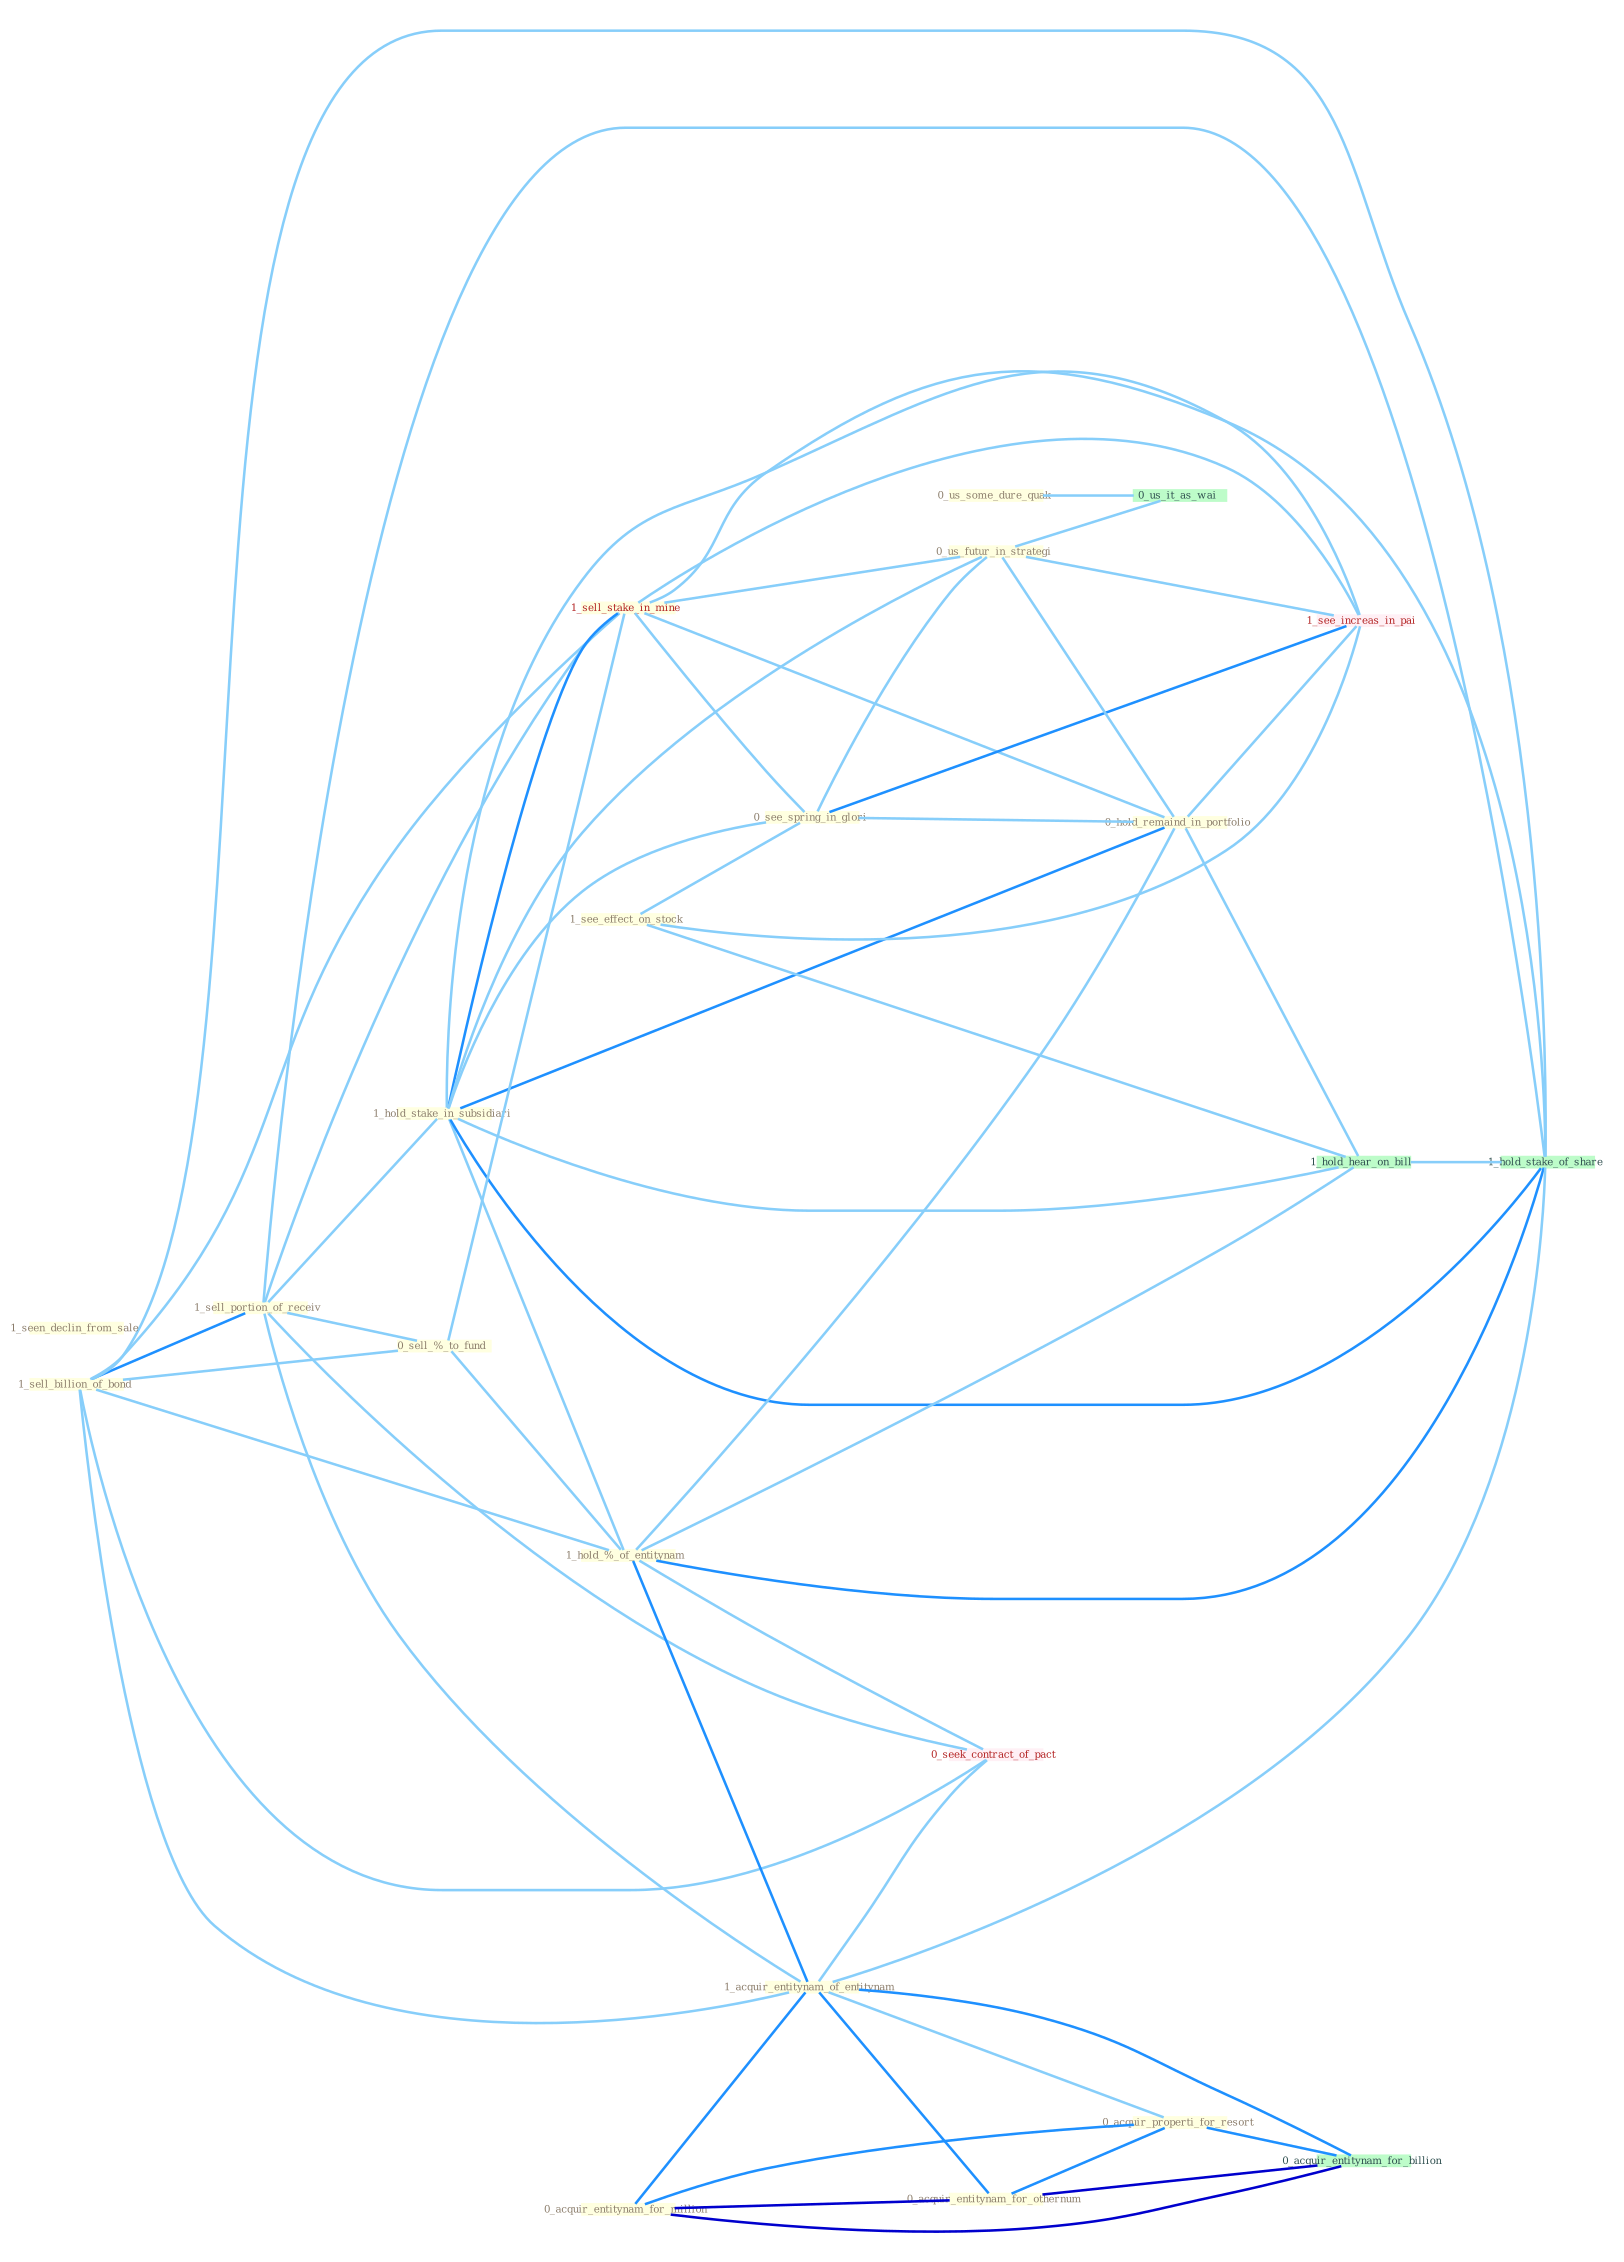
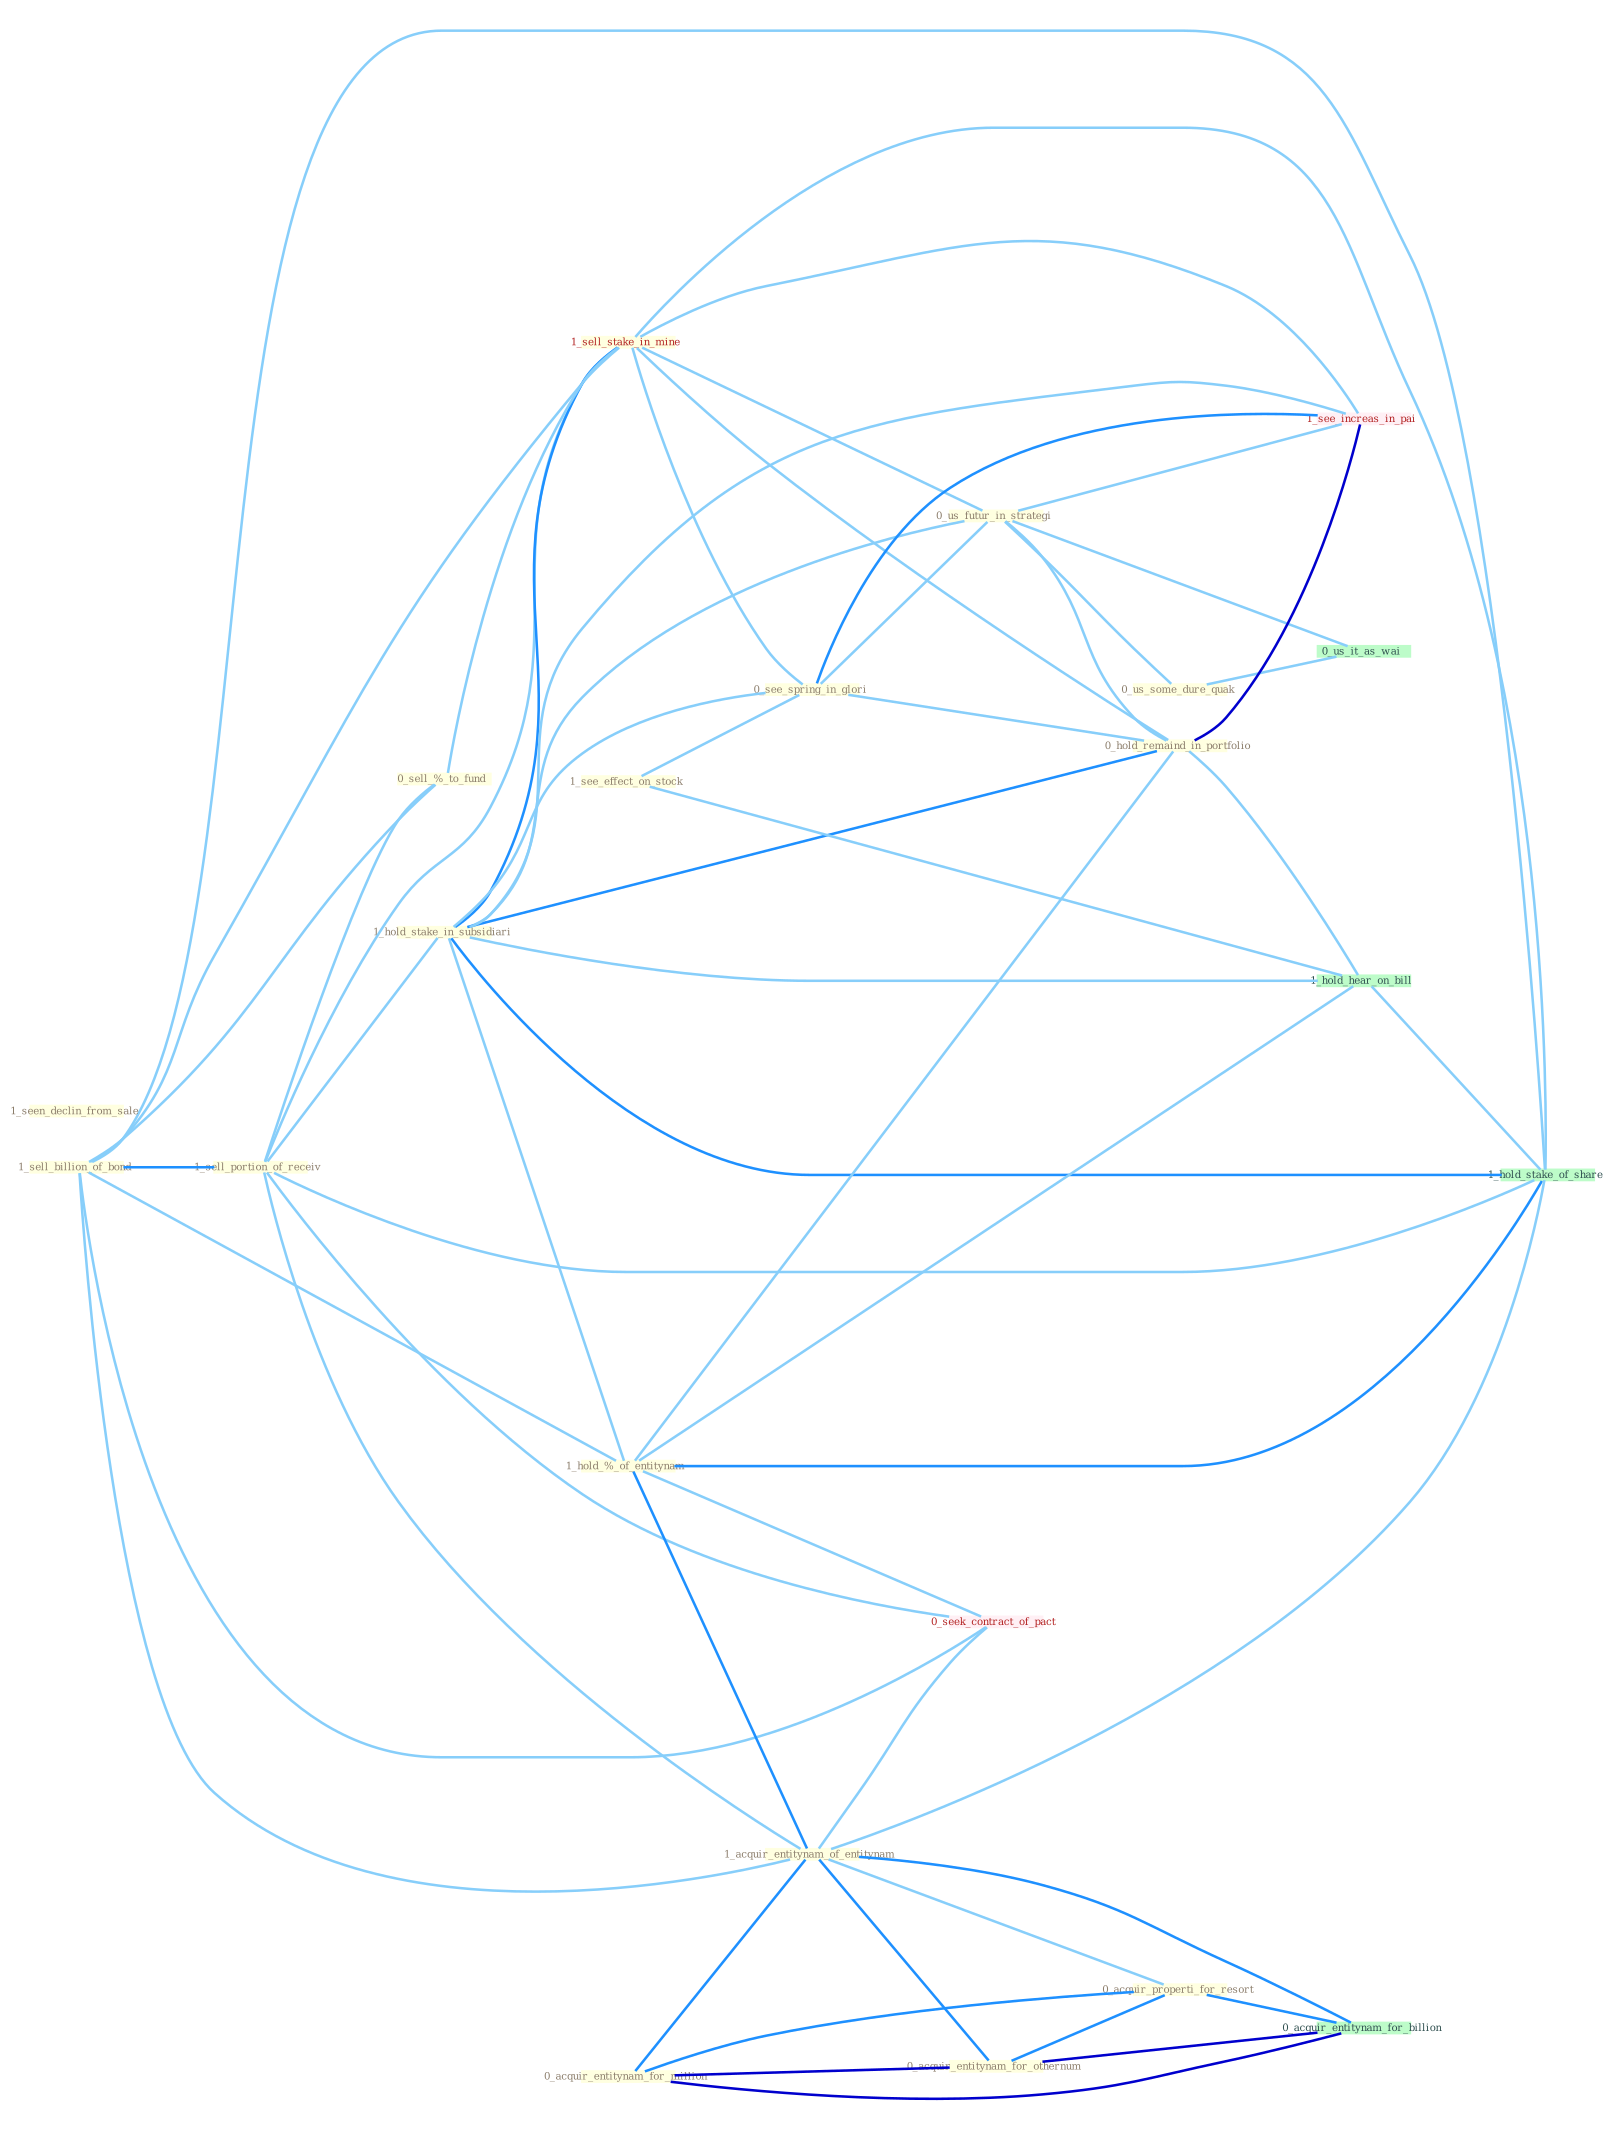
  graph {
    rankdir=LR
    node [color="#ffffe0" fixedsize=true fontcolor="#8b7d6b" fontsize=4 shape=polygon style=filled]
    edge [color="#87cefa" w=1]
    "1_sell_billion_of_bond " [height=.06 width=.5]
    "1_sell_portion_of_receiv " [height=.06 width=.5]
    "1_hold_stake_in_subsidiari " [height=.06 width=.5]
    "0_sell_%_to_fund " [height=.06 width=.5]
    "1_see_effect_on_stock " [height=.06 width=.5]
    "1_seen_declin_from_sale " [height=.06 width=.5]
    "1_sell_stake_in_mine " [fontcolor="#b22222" height=.06 width=.5]
    "1_hold_%_of_entitynam " [height=.06 width=.5]
    "0_acquir_entitynam_for_million " [height=.06 width=.5]
    "1_acquir_entitynam_of_entitynam " [height=.06 width=.5]
    "0_see_spring_in_glori " [height=.06 width=.5]
    "0_acquir_entitynam_for_othernum " [height=.06 width=.5]
    "0_us_futur_in_strategi " [height=.06 width=.5]
    "0_acquir_properti_for_resort " [height=.06 width=.5]
    "0_us_some_dure_quak " [height=.06 width=.5]
    "0_hold_remaind_in_portfolio " [height=.06 width=.5]
    "0_seek_contract_of_pact " [color="#fff0f5" fontcolor="#b22222" height=.06 width=.5]
    "1_see_increas_in_pai " [color="#fff0f5" fontcolor="#b22222" height=.06 width=.5]
    "1_hold_stake_of_share " [color="#BDFCC9" fontcolor="#2f4f4f" height=.06 width=.5]
    "1_hold_hear_on_bill " [color="#BDFCC9" fontcolor="#2f4f4f" height=.06 width=.5]
    "0_acquir_entitynam_for_billion " [color="#BDFCC9" fontcolor="#2f4f4f" height=.06 width=.5]
    "0_us_it_as_wai " [color="#BDFCC9" fontcolor="#2f4f4f" height=.06 width=.5]
    subgraph sub_1 {
      "1_sell_billion_of_bond "
      "1_sell_portion_of_receiv "
      "1_hold_stake_in_subsidiari "
      "0_sell_%_to_fund "
      "1_see_effect_on_stock "
      "1_seen_declin_from_sale "
      "1_sell_stake_in_mine "
      "1_hold_%_of_entitynam "
      "0_acquir_entitynam_for_million "
      "1_acquir_entitynam_of_entitynam "
      "0_see_spring_in_glori "
      "0_acquir_entitynam_for_othernum "
      "0_us_futur_in_strategi "
      "0_acquir_properti_for_resort "
      "0_us_some_dure_quak "
      "0_hold_remaind_in_portfolio "
    }
    subgraph sub_2 {
      "0_seek_contract_of_pact "
      "1_see_increas_in_pai "
    }
    "1_sell_billion_of_bond " -- "1_sell_portion_of_receiv " [color="#1e90ff" w=2]
    "1_sell_billion_of_bond " -- "0_sell_%_to_fund "
    "1_sell_billion_of_bond " -- "1_sell_stake_in_mine "
    "1_sell_billion_of_bond " -- "1_hold_%_of_entitynam "
    "1_sell_billion_of_bond " -- "1_acquir_entitynam_of_entitynam "
    "1_sell_billion_of_bond " -- "0_seek_contract_of_pact "
    "1_sell_billion_of_bond " -- "1_hold_stake_of_share "
    "1_sell_portion_of_receiv " -- "1_hold_stake_in_subsidiari "
    "1_sell_portion_of_receiv " -- "0_sell_%_to_fund "
    "1_sell_portion_of_receiv " -- "1_sell_stake_in_mine "
    "1_sell_portion_of_receiv " -- "1_acquir_entitynam_of_entitynam "
    "1_sell_portion_of_receiv " -- "0_seek_contract_of_pact "
    "1_sell_portion_of_receiv " -- "1_hold_stake_of_share "
    "1_hold_stake_in_subsidiari " -- "1_sell_stake_in_mine " [color="#1e90ff" w=2]
    "1_hold_stake_in_subsidiari " -- "1_hold_%_of_entitynam "
    "1_hold_stake_in_subsidiari " -- "0_see_spring_in_glori "
    "1_hold_stake_in_subsidiari " -- "0_us_futur_in_strategi "
    "1_hold_stake_in_subsidiari " -- "0_hold_remaind_in_portfolio " [color="#1e90ff" w=2]
    "1_hold_stake_in_subsidiari " -- "1_see_increas_in_pai "
    "1_hold_stake_in_subsidiari " -- "1_hold_stake_of_share " [color="#1e90ff" w=2]
    "1_hold_stake_in_subsidiari " -- "1_hold_hear_on_bill "
    "0_sell_%_to_fund " -- "1_sell_stake_in_mine "
-   "0_sell_%_to_fund " -- "1_hold_%_of_entitynam "
    "1_see_effect_on_stock " -- "0_see_spring_in_glori "
-   "1_see_effect_on_stock " -- "1_see_increas_in_pai "
    "1_see_effect_on_stock " -- "1_hold_hear_on_bill "
    "1_sell_stake_in_mine " -- "0_see_spring_in_glori "
    "1_sell_stake_in_mine " -- "0_us_futur_in_strategi "
    "1_sell_stake_in_mine " -- "0_hold_remaind_in_portfolio "
    "1_sell_stake_in_mine " -- "1_see_increas_in_pai "
    "1_sell_stake_in_mine " -- "1_hold_stake_of_share "
    "1_hold_%_of_entitynam " -- "1_acquir_entitynam_of_entitynam " [color="#1e90ff" w=2]
    "1_hold_%_of_entitynam " -- "0_hold_remaind_in_portfolio "
    "1_hold_%_of_entitynam " -- "0_seek_contract_of_pact "
    "1_hold_%_of_entitynam " -- "1_hold_stake_of_share " [color="#1e90ff" w=2]
    "1_hold_%_of_entitynam " -- "1_hold_hear_on_bill "
    "0_acquir_entitynam_for_million " -- "1_acquir_entitynam_of_entitynam " [color="#1e90ff" w=2]
    "0_acquir_entitynam_for_million " -- "0_acquir_entitynam_for_othernum " [color="#0000cd" w=3]
    "0_acquir_entitynam_for_million " -- "0_acquir_properti_for_resort " [color="#1e90ff" w=2]
    "0_acquir_entitynam_for_million " -- "0_acquir_entitynam_for_billion " [color="#0000cd" w=3]
    "1_acquir_entitynam_of_entitynam " -- "0_acquir_entitynam_for_othernum " [color="#1e90ff" w=2]
    "1_acquir_entitynam_of_entitynam " -- "0_acquir_properti_for_resort "
    "1_acquir_entitynam_of_entitynam " -- "0_seek_contract_of_pact "
    "1_acquir_entitynam_of_entitynam " -- "1_hold_stake_of_share "
    "1_acquir_entitynam_of_entitynam " -- "0_acquir_entitynam_for_billion " [color="#1e90ff" w=2]
    "0_see_spring_in_glori " -- "0_us_futur_in_strategi "
    "0_see_spring_in_glori " -- "0_hold_remaind_in_portfolio "
    "0_see_spring_in_glori " -- "1_see_increas_in_pai " [color="#1e90ff" w=2]
    "0_acquir_entitynam_for_othernum " -- "0_acquir_properti_for_resort " [color="#1e90ff" w=2]
    "0_acquir_entitynam_for_othernum " -- "0_acquir_entitynam_for_billion " [color="#0000cd" w=3]
+   "0_us_futur_in_strategi " -- "0_us_some_dure_quak "
    "0_us_futur_in_strategi " -- "0_hold_remaind_in_portfolio "
    "0_us_futur_in_strategi " -- "1_see_increas_in_pai "
    "0_us_futur_in_strategi " -- "0_us_it_as_wai "
    "0_acquir_properti_for_resort " -- "0_acquir_entitynam_for_billion " [color="#1e90ff" w=2]
    "0_us_some_dure_quak " -- "0_us_it_as_wai "
-   "0_hold_remaind_in_portfolio " -- "1_see_increas_in_pai "
+   "0_hold_remaind_in_portfolio " -- "1_see_increas_in_pai " [color="#0000cd"]
    "0_hold_remaind_in_portfolio " -- "1_hold_hear_on_bill "
    "1_hold_hear_on_bill " -- "1_hold_stake_of_share "
  }
